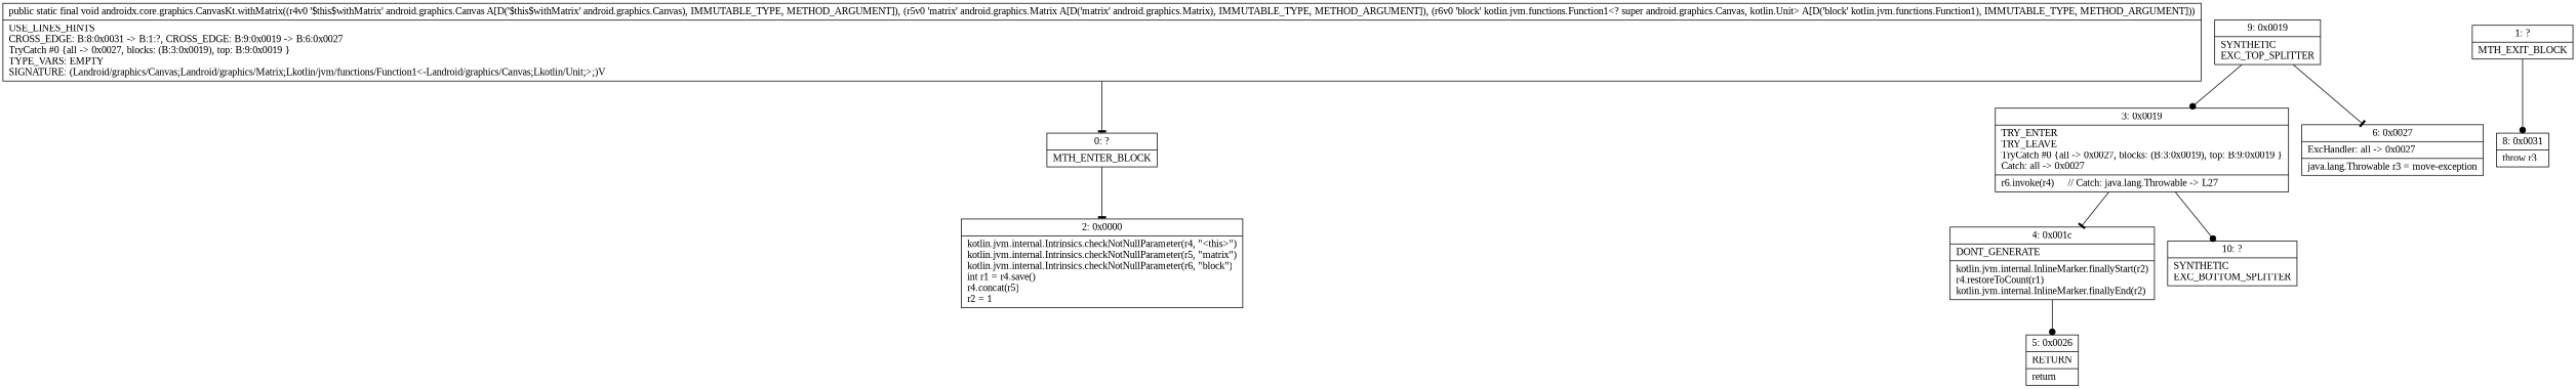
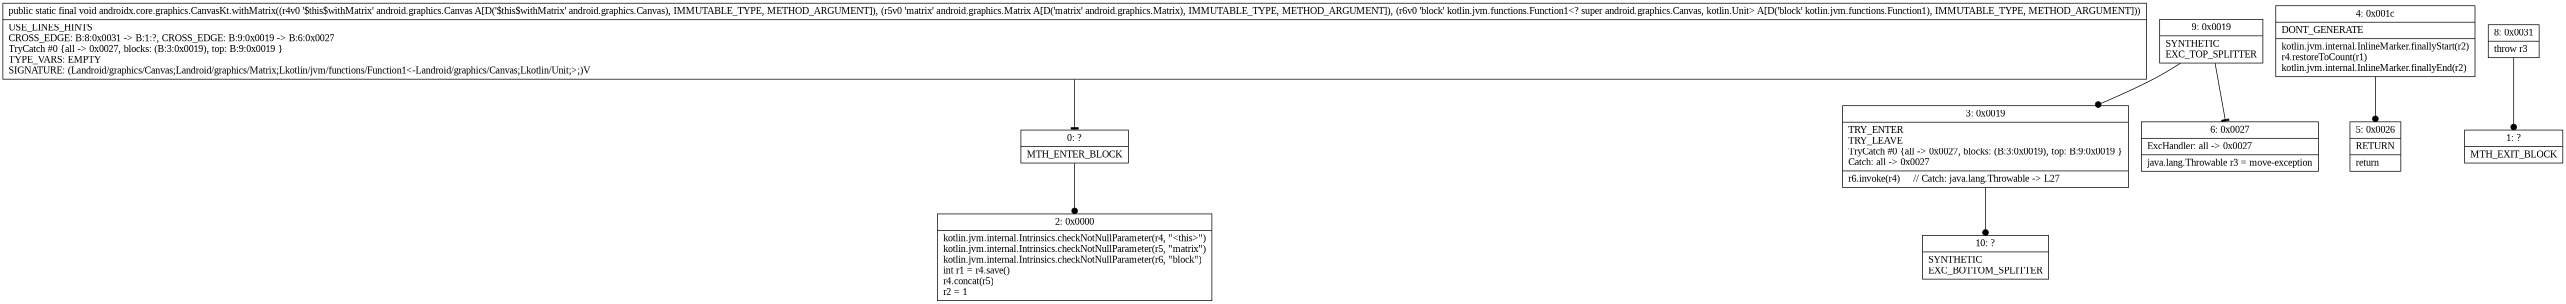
  digraph {
    fontname="Liberation Serif"
    node [fontname="Liberation Serif" shape=record]
    edge [arrowhead=tee fontname="Liberation Serif"]
    n1 [label="{0\:\ ?|MTH_ENTER_BLOCK\l}"]
    n2 [label="{2\:\ 0x0000|kotlin.jvm.internal.Intrinsics.checkNotNullParameter(r4, \"\<this\>\")\lkotlin.jvm.internal.Intrinsics.checkNotNullParameter(r5, \"matrix\")\lkotlin.jvm.internal.Intrinsics.checkNotNullParameter(r6, \"block\")\lint r1 = r4.save()\lr4.concat(r5)\lr2 = 1\l}"]
    n3 [label="{9\:\ 0x0019|SYNTHETIC\lEXC_TOP_SPLITTER\l}"]
    n4 [label="{3\:\ 0x0019|TRY_ENTER\lTRY_LEAVE\lTryCatch #0 \{all \-\> 0x0027, blocks: (B:3:0x0019), top: B:9:0x0019 \}\lCatch: all \-\> 0x0027\l|r6.invoke(r4)     \/\/ Catch: java.lang.Throwable \-\> L27\l}"]
    n5 [label="{6\:\ 0x0027|ExcHandler: all \-\> 0x0027\l|java.lang.Throwable r3 = move\-exception\l}"]
    n6 [label="{4\:\ 0x001c|DONT_GENERATE\l|kotlin.jvm.internal.InlineMarker.finallyStart(r2)\lr4.restoreToCount(r1)\lkotlin.jvm.internal.InlineMarker.finallyEnd(r2)\l}"]
    n7 [label="{10\:\ ?|SYNTHETIC\lEXC_BOTTOM_SPLITTER\l}"]
    n8 [label="{5\:\ 0x0026|RETURN\l|return\l}"]
    n9 [label="{1\:\ ?|MTH_EXIT_BLOCK\l}"]
    n10 [label="{8\:\ 0x0031|throw r3\l}"]
    n11 [label="{public static final void androidx.core.graphics.CanvasKt.withMatrix((r4v0 '$this$withMatrix' android.graphics.Canvas A[D('$this$withMatrix' android.graphics.Canvas), IMMUTABLE_TYPE, METHOD_ARGUMENT]), (r5v0 'matrix' android.graphics.Matrix A[D('matrix' android.graphics.Matrix), IMMUTABLE_TYPE, METHOD_ARGUMENT]), (r6v0 'block' kotlin.jvm.functions.Function1\<? super android.graphics.Canvas, kotlin.Unit\> A[D('block' kotlin.jvm.functions.Function1), IMMUTABLE_TYPE, METHOD_ARGUMENT]))  | USE_LINES_HINTS\lCROSS_EDGE: B:8:0x0031 \-\> B:1:?, CROSS_EDGE: B:9:0x0019 \-\> B:6:0x0027\lTryCatch #0 \{all \-\> 0x0027, blocks: (B:3:0x0019), top: B:9:0x0019 \}\lTYPE_VARS: EMPTY\lSIGNATURE: (Landroid\/graphics\/Canvas;Landroid\/graphics\/Matrix;Lkotlin\/jvm\/functions\/Function1\<\-Landroid\/graphics\/Canvas;Lkotlin\/Unit;\>;)V\l}"]
-   n1 -> n2
+   n1 -> n2 [arrowhead=dot]
    n3 -> n4 [arrowhead=dot]
    n3 -> n5
-   n4 -> n6
    n4 -> n7 [arrowhead=dot]
    n6 -> n8 [arrowhead=dot]
-   n9 -> n10 [arrowhead=dot]
+   n10 -> n9 [arrowhead=dot]
    n11 -> n1
  }
